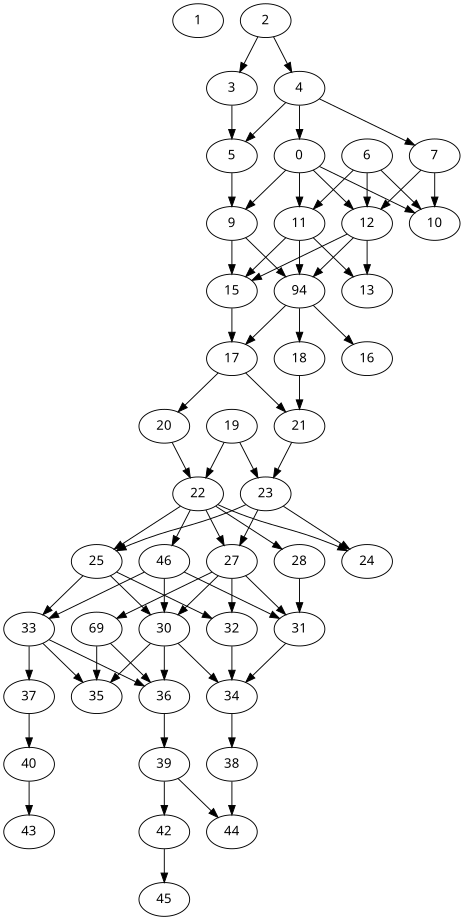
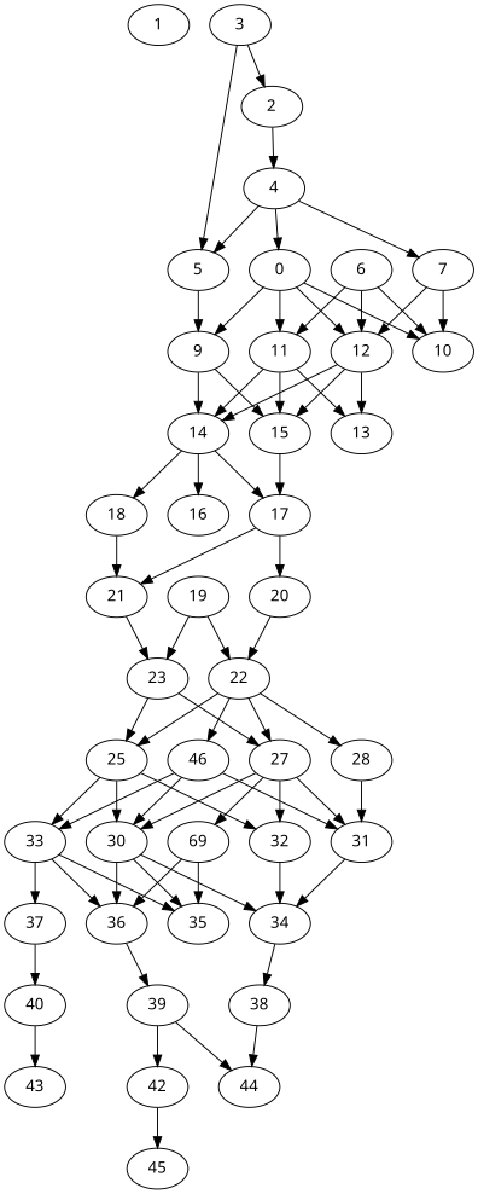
  digraph {
    fontname="Noto Sans"
    node [alpha=0.04 fontname="Noto Sans"]
    edge [fontname="Noto Sans"]
    1 [expect_size=49260544]
    2 [alpha=0.06 expect_size=22794240]
    3 [alpha=0.08 expect_size=32117760]
    4 [alpha=0.05 expect_size=19156992]
    5 [alpha=0.10 expect_size=10217472]
    7 [alpha=0.02 expect_size=31987712]
    n7 [alpha=0.09 expect_size=50721792 label=0]
    9 [alpha=0.08 expect_size=8311808]
    6 [alpha=0.11 expect_size=25823232]
    10 [alpha=0.18 expect_size=39452672]
    11 [expect_size=43319296]
    12 [alpha=0.17 expect_size=6095872]
-   14 [alpha=0.13 expect_size=37565440 label=94]
+   14 [alpha=0.13 expect_size=37565440]
    15 [alpha=0.02 expect_size=49398784]
    13 [alpha=0.08 expect_size=19509248]
    16 [alpha=0.15 expect_size=26424320]
    17 [alpha=0.02 expect_size=52085760]
    18 [alpha=0.18 expect_size=8856576]
    20 [alpha=0.16 expect_size=48663552]
    21 [alpha=0.00 expect_size=43046912]
    22 [alpha=0.11 expect_size=51629056]
    23 [alpha=0.14 expect_size=43822080]
    19 [alpha=0.11 expect_size=29328384]
-   24 [alpha=0.03 expect_size=15995904]
    25 [alpha=0.13 expect_size=47011840]
    n26 [alpha=0.12 expect_size=51943424 label=46]
    27 [alpha=0.03 expect_size=39719936]
    28 [alpha=0.13 expect_size=44694528]
    30 [alpha=0.10 expect_size=18478080]
    32 [alpha=0.14 expect_size=10677248]
    33 [alpha=0.02 expect_size=37668864]
    31 [alpha=0.12 expect_size=10130432]
    n33 [expect_size=38889472 label=69]
    35 [alpha=0.05 expect_size=29599744]
    36 [alpha=0.15 expect_size=13428736]
    34 [expect_size=23610368]
    37 [expect_size=42863616]
    39 [alpha=0.17 expect_size=33965056]
    38 [alpha=0.15 expect_size=50278400]
    40 [alpha=0.16 expect_size=44180480]
    44 [alpha=0.16 expect_size=41185280]
    42 [alpha=0.08 expect_size=48974848]
    43 [alpha=0.19 expect_size=35298304]
    45 [alpha=0.10 expect_size=51775488]
-   2 -> 3
+   3 -> 2
    2 -> 4
    3 -> 5
    4 -> 5
    4 -> 7
    4 -> n7
    5 -> 9
    7 -> 10
    7 -> 12
    n7 -> 9
    n7 -> 10
    n7 -> 11
    n7 -> 12
    9 -> 14
    9 -> 15
    6 -> 10
    6 -> 11
    6 -> 12
    11 -> 14
    11 -> 15
    11 -> 13
    12 -> 14
    12 -> 15
    12 -> 13
    14 -> 16
    14 -> 17
    14 -> 18
    15 -> 17
    17 -> 20
    17 -> 21
    18 -> 21
    20 -> 22
    21 -> 23
-   22 -> 24
    22 -> 25
    22 -> n26
    22 -> 27
    22 -> 28
-   23 -> 24
    23 -> 25
    23 -> 27
    19 -> 22
    19 -> 23
    25 -> 30
    25 -> 32
    25 -> 33
    n26 -> 30
    n26 -> 33
    n26 -> 31
    27 -> 30
    27 -> 32
    27 -> 31
    27 -> n33
    28 -> 31
    30 -> 35
    30 -> 36
    30 -> 34
    32 -> 34
    33 -> 35
    33 -> 36
    33 -> 37
    31 -> 34
    n33 -> 35
    n33 -> 36
    36 -> 39
    34 -> 38
    37 -> 40
    39 -> 44
    39 -> 42
    38 -> 44
    40 -> 43
    42 -> 45
  }
